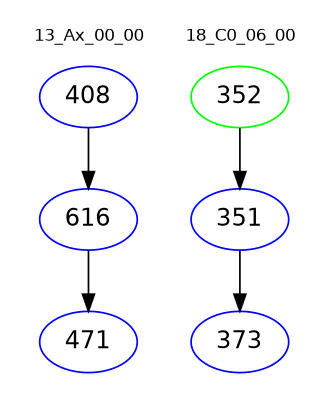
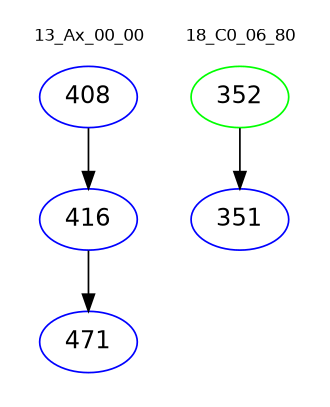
  digraph {
    fontname="DejaVu Sans"
    node [color=blue fontname="DejaVu Sans"]
    edge [color=black fontname="DejaVu Sans"]
    n1 [label=408]
-   n2 [label=616]
+   n2 [label=416]
    n3 [label=471]
    n4 [color=green label=352]
    n5 [label=351]
-   n6 [label=373]
    subgraph cluster_1 {
      color=white
      fontsize=10
      label="13_Ax_00_00"
      n1
      n2
      n3
    }
    subgraph cluster_2 {
      color=white
      fontsize=10
-     label="18_C0_06_00"
+     label="18_C0_06_80"
      n4
      n5
-     n6
    }
    n1 -> n2
    n2 -> n3
    n4 -> n5
-   n5 -> n6
  }
